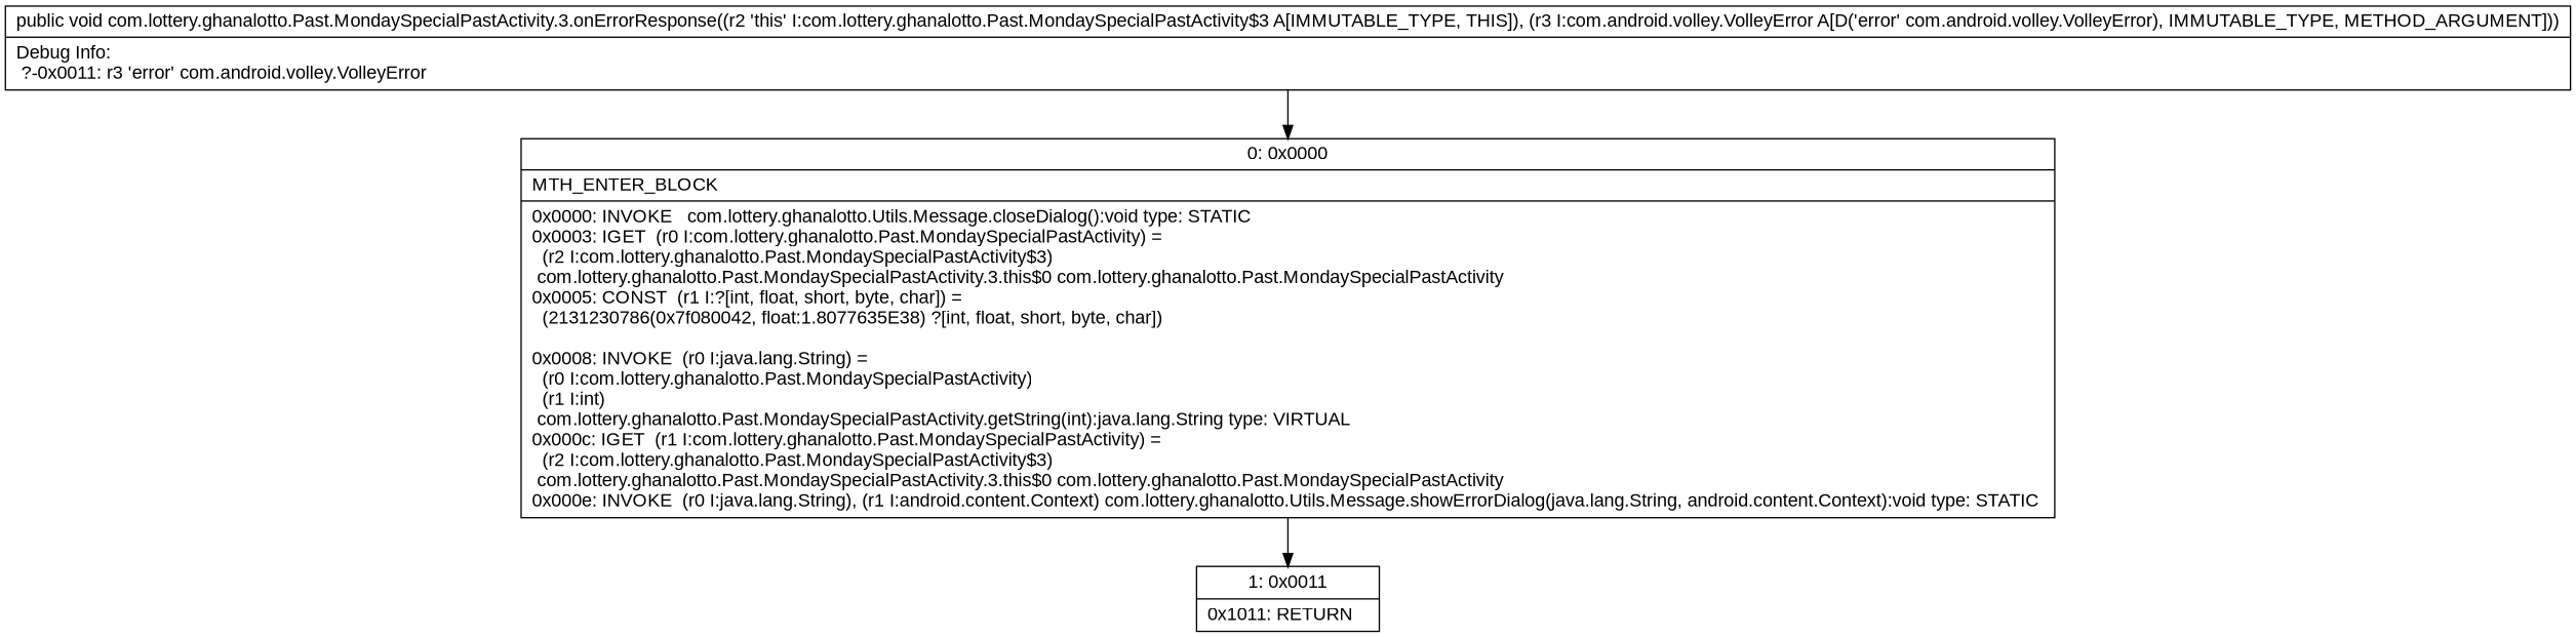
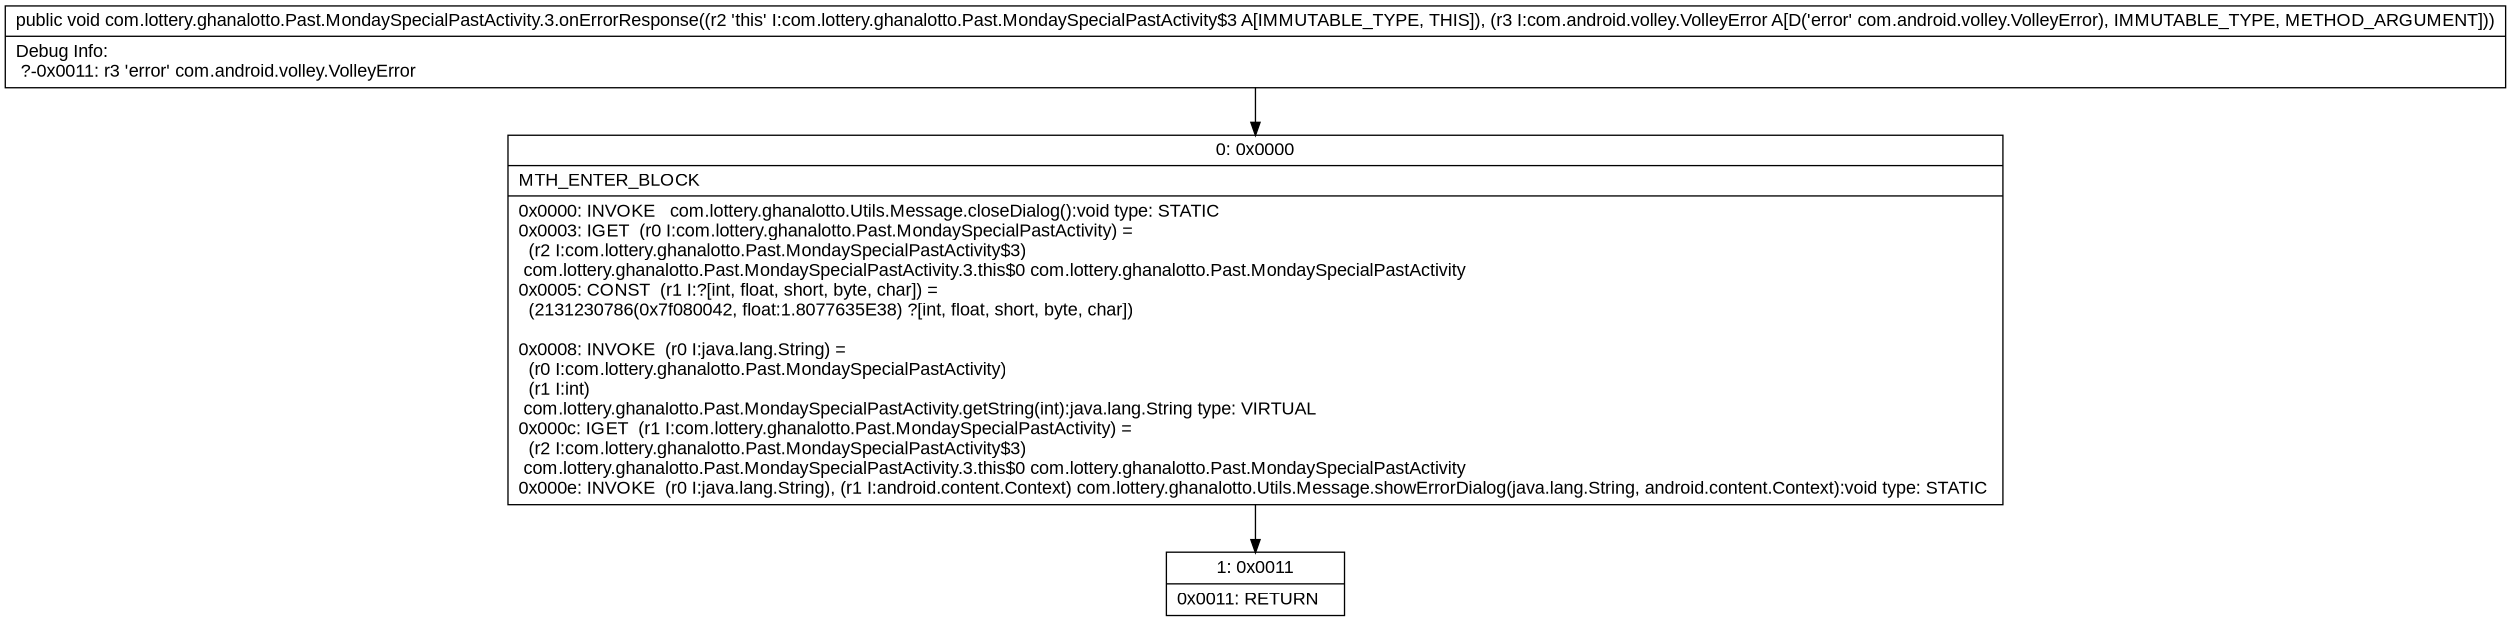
  digraph {
    fontname="Liberation Sans"
    node [shape=record fontname="Liberation Sans"]
    edge [fontname="Liberation Sans"]
    n1 [label="{0\:\ 0x0000|MTH_ENTER_BLOCK\l|0x0000: INVOKE   com.lottery.ghanalotto.Utils.Message.closeDialog():void type: STATIC \l0x0003: IGET  (r0 I:com.lottery.ghanalotto.Past.MondaySpecialPastActivity) = \l  (r2 I:com.lottery.ghanalotto.Past.MondaySpecialPastActivity$3)\l com.lottery.ghanalotto.Past.MondaySpecialPastActivity.3.this$0 com.lottery.ghanalotto.Past.MondaySpecialPastActivity \l0x0005: CONST  (r1 I:?[int, float, short, byte, char]) = \l  (2131230786(0x7f080042, float:1.8077635E38) ?[int, float, short, byte, char])\l \l0x0008: INVOKE  (r0 I:java.lang.String) = \l  (r0 I:com.lottery.ghanalotto.Past.MondaySpecialPastActivity)\l  (r1 I:int)\l com.lottery.ghanalotto.Past.MondaySpecialPastActivity.getString(int):java.lang.String type: VIRTUAL \l0x000c: IGET  (r1 I:com.lottery.ghanalotto.Past.MondaySpecialPastActivity) = \l  (r2 I:com.lottery.ghanalotto.Past.MondaySpecialPastActivity$3)\l com.lottery.ghanalotto.Past.MondaySpecialPastActivity.3.this$0 com.lottery.ghanalotto.Past.MondaySpecialPastActivity \l0x000e: INVOKE  (r0 I:java.lang.String), (r1 I:android.content.Context) com.lottery.ghanalotto.Utils.Message.showErrorDialog(java.lang.String, android.content.Context):void type: STATIC \l}"]
-   n2 [label="{1\:\ 0x0011|0x1011: RETURN   \l}"]
+   n2 [label="{1\:\ 0x0011|0x0011: RETURN   \l}"]
    n3 [label="{public void com.lottery.ghanalotto.Past.MondaySpecialPastActivity.3.onErrorResponse((r2 'this' I:com.lottery.ghanalotto.Past.MondaySpecialPastActivity$3 A[IMMUTABLE_TYPE, THIS]), (r3 I:com.android.volley.VolleyError A[D('error' com.android.volley.VolleyError), IMMUTABLE_TYPE, METHOD_ARGUMENT]))  | Debug Info:\l  ?\-0x0011: r3 'error' com.android.volley.VolleyError\l}"]
    n1 -> n2
    n3 -> n1
  }
